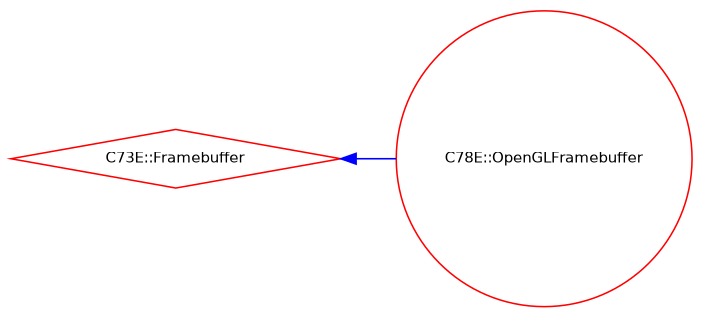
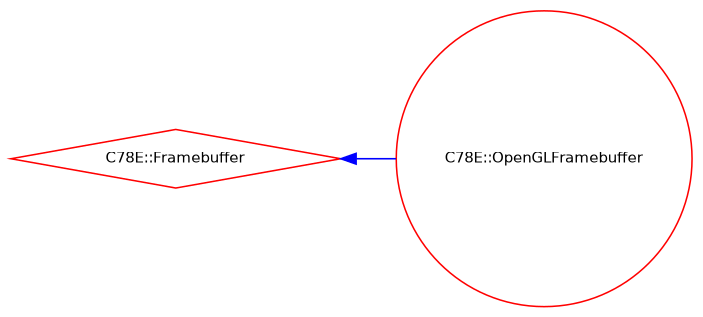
  digraph {
    rankdir=LR
    node [color=red fillcolor=white fontname=Helvetica fontsize=10 style=filled]
-   n1 [height=0.2 label="C73E::Framebuffer" shape=diamond width=0.4]
+   n1 [height=0.2 label="C78E::Framebuffer" shape=diamond width=0.4]
    n2 [height=0.2 label="C78E::OpenGLFramebuffer" shape=circle width=0.4]
    n1 -> n2 [color=blue dir=back fontname=Helvetica fontsize=10 labelfontname=Helvetica labelfontsize=10 style=solid]
  }
